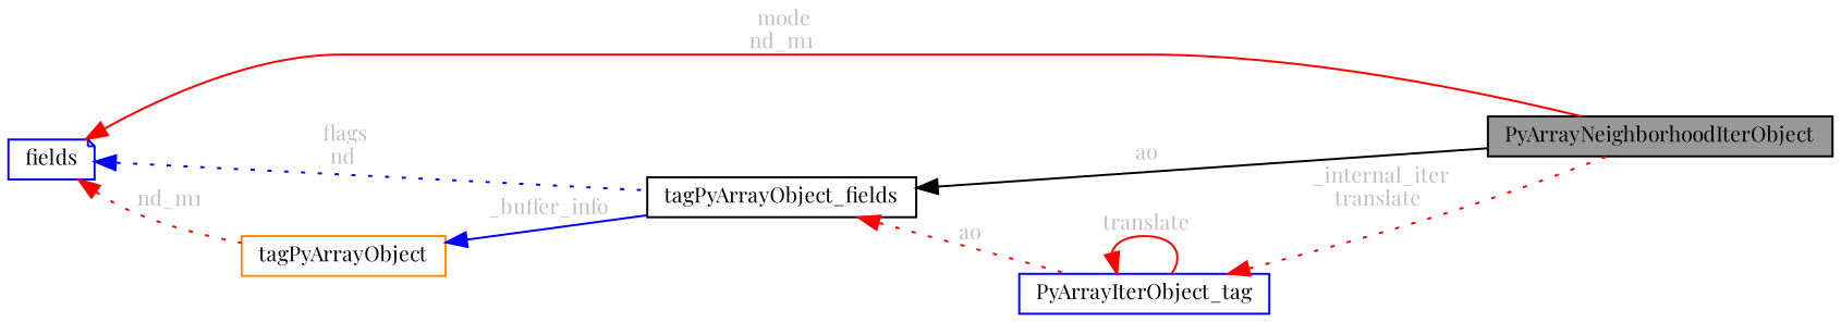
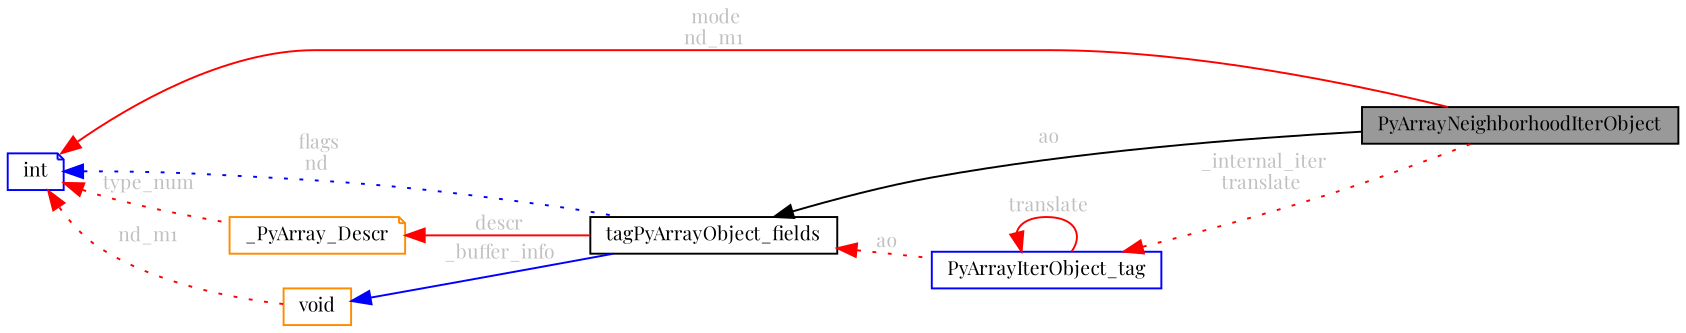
  digraph {
    fontname="Playfair Display"
    rankdir=LR
    node [color=black fillcolor=white fontname="Playfair Display" fontsize=10 shape=box style=filled]
    edge [color=red dir=back fontcolor=grey fontname="Playfair Display" fontsize=10 labelfontname=Helvetica labelfontsize=10 style=solid]
    n1 [fillcolor=grey60 fontcolor=black height=0.2 label=PyArrayNeighborhoodIterObject width=0.4]
-   n2 [color=blue height=0.2 label=fields shape=note width=0.4]
+   n2 [color=blue height=0.2 label=int shape=note width=0.4]
    n3 [height=0.2 label=tagPyArrayObject_fields width=0.4]
-   n5 [color=darkorange height=0.2 label=tagPyArrayObject width=0.4]
+   n4 [color=darkorange height=0.2 label=_PyArray_Descr shape=note width=0.4]
+   n5 [color=darkorange height=0.2 label=void width=0.4]
    n6 [color=blue height=0.2 label=PyArrayIterObject_tag width=0.4]
    n2 -> n1 [label=" mode\nnd_m1"]
    n2 -> n3 [color=blue label=" flags\nnd" style=dotted]
+   n2 -> n4 [label=" type_num" style=dotted]
    n2 -> n5 [label=" nd_m1" style=dotted]
    n3 -> n1 [color=black label=" ao"]
    n3 -> n6 [label=" ao" style=dotted]
+   n4 -> n3 [label=" descr"]
    n5 -> n3 [color=blue label=" _buffer_info"]
    n6 -> n1 [label=" _internal_iter\ntranslate" style=dotted]
    n6 -> n6 [label=" translate"]
  }
